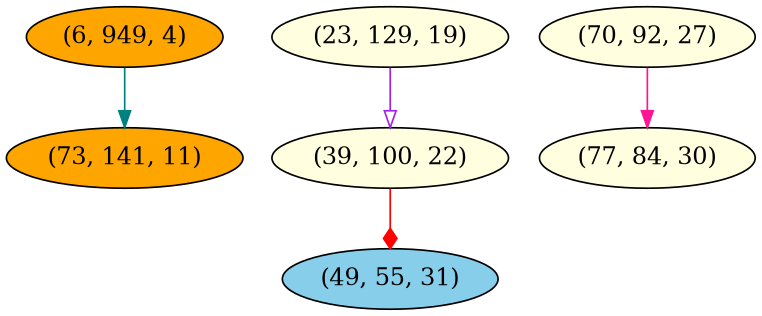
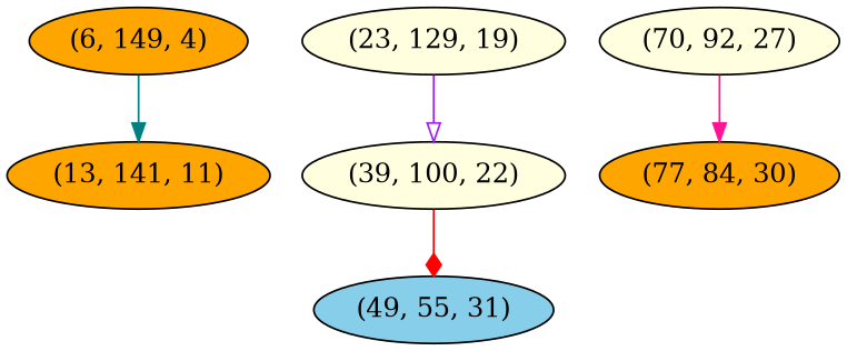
  digraph {
    node [fillcolor=orange style=filled]
    edge [arrowhead=normal]
-   "(6, 149, 4)" [label="(6, 949, 4)"]
-   "(13, 141, 11)" [label="(73, 141, 11)"]
+   "(6, 149, 4)"
+   "(13, 141, 11)"
    "(23, 129, 19)" [fillcolor=lightyellow]
    "(39, 100, 22)" [fillcolor=lightyellow]
    "(49, 55, 31)" [fillcolor=skyblue]
    "(70, 92, 27)" [fillcolor=lightyellow]
-   "(77, 84, 30)" [fillcolor=lightyellow]
+   "(77, 84, 30)"
    "(6, 149, 4)" -> "(13, 141, 11)" [color=teal]
    "(23, 129, 19)" -> "(39, 100, 22)" [arrowhead=onormal color=purple]
    "(39, 100, 22)" -> "(49, 55, 31)" [arrowhead=diamond color=red]
    "(70, 92, 27)" -> "(77, 84, 30)" [color=deeppink]
  }
